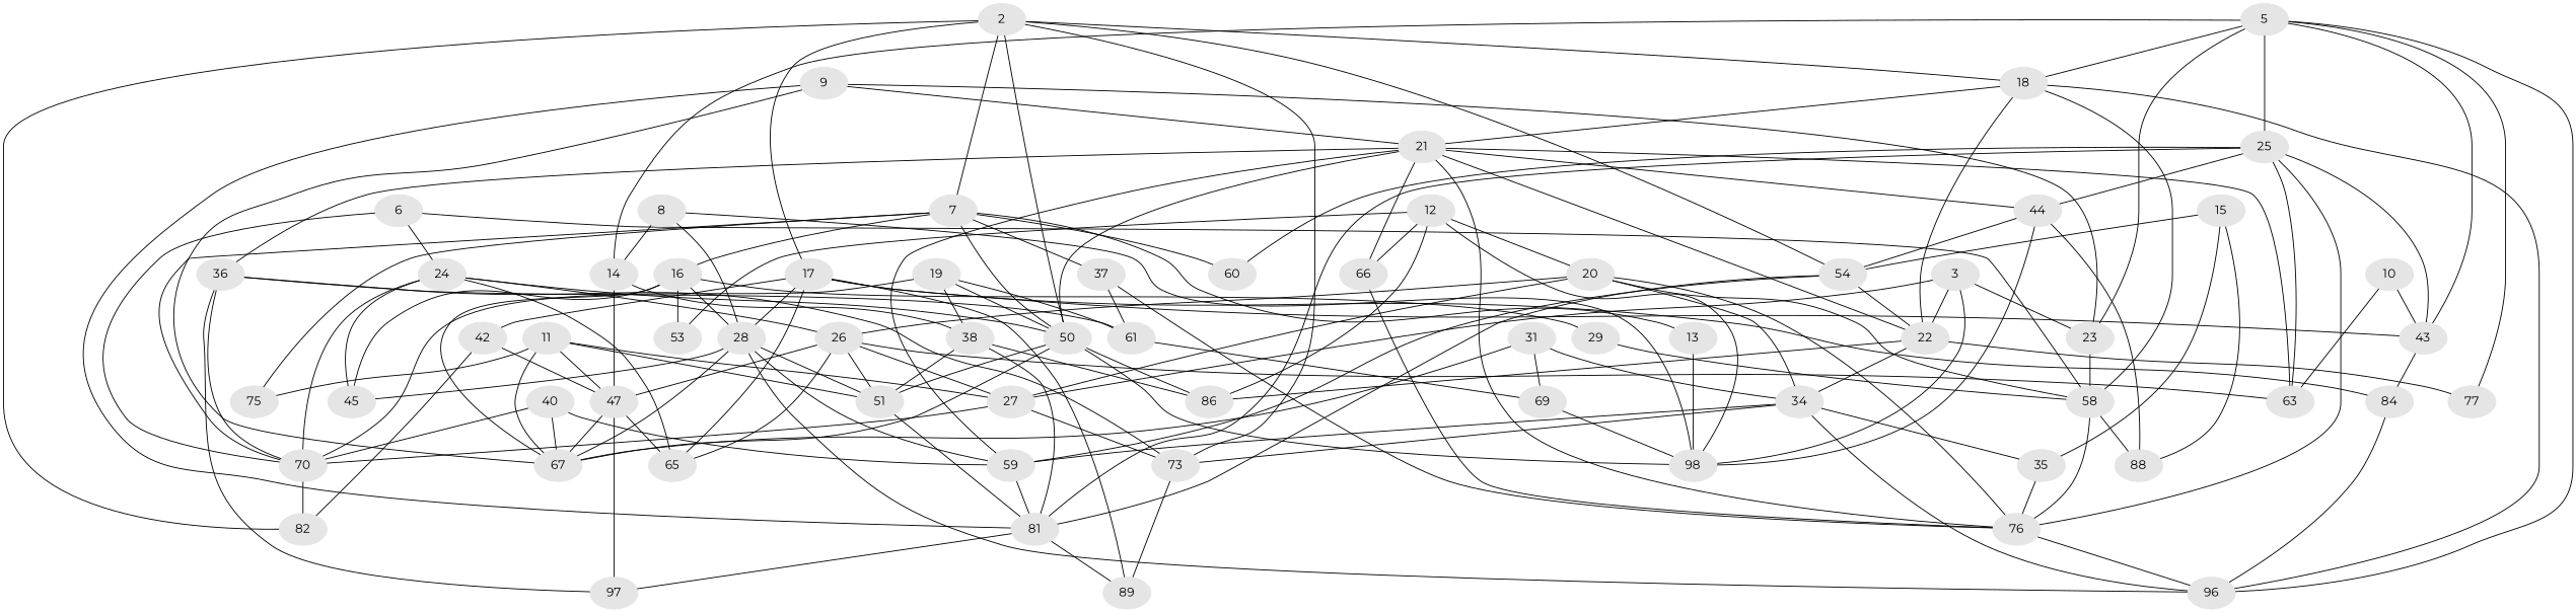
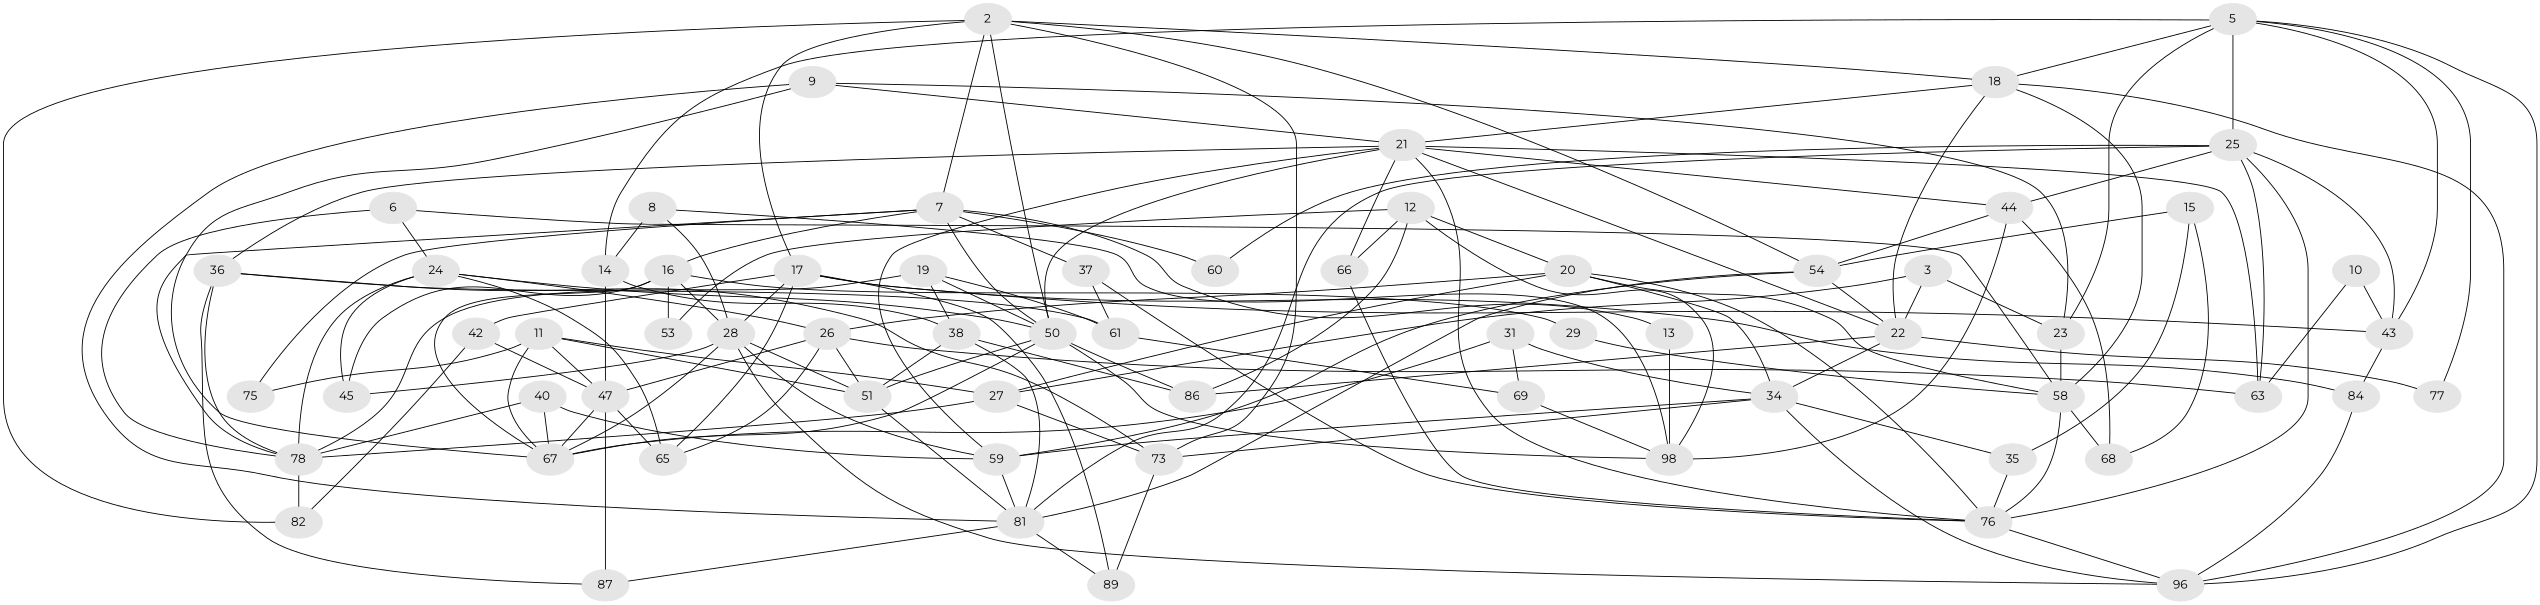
  graph {
    fontname=Montserrat
    node [color=gray90 fontname=Montserrat style=filled]
    edge [fontname=Montserrat]
    28 [super="+55"]
    96
    67 [super="+91"]
    51 [super="+68"]
    45
    59 [super="+101"]
    44 [super="+90"]
    54
    98 [super="+99"]
-   88
+   88 [label=68]
    2 [super="+4"]
    7 [super="+62"]
    17 [super="+80"]
    18 [super="+48"]
    50 [super="+100"]
    73
    82
-   70 [super="+71"]
+   70 [super="+71" label=78]
    13
    16 [super="+33"]
    37
    60
    75
    43 [super="+93"]
    42
    65 [super="+85"]
    84
    89
    22 [super="+41"]
    58 [super="+74"]
    21 [super="+49"]
    86
    81 [super="+92"]
    3 [super="+57"]
    23
    27 [super="+78"]
    77
    34 [super="+103"]
    5 [super="+30"]
    14
    25 [super="+94"]
    47 [super="+97"]
    38 [super="+39"]
    63
    76 [super="+102"]
    6 [super="+64"]
    24
    26 [super="+56"]
    53
    29
    61
    8 [super="+52"]
    9 [super="+83"]
    66
    36 [super="+95"]
-   87 [label=97]
+   87
    10
    11 [super="+72"]
    12 [super="+79"]
    20 [super="+46"]
    15 [super="+32"]
    35
    19
    69
    31
    40
    28 -- 96
    28 -- 67
    28 -- 51
    28 -- 45
    28 -- 59
    51 -- 81
    59 -- 81
    44 -- 54
    44 -- 98
    44 -- 88
    54 -- 59
    54 -- 22
    54 -- 81
    2 -- 54
    2 -- 7
    2 -- 17
    2 -- 18
    2 -- 50
    2 -- 73
    2 -- 82
    7 -- 50
    7 -- 70
    7 -- 13
    7 -- 16
    7 -- 37
    7 -- 60
    7 -- 75
    17 -- 28
    17 -- 43
    17 -- 42
    17 -- 65
    17 -- 84
    17 -- 89
    18 -- 96
    18 -- 22
    18 -- 58
    18 -- 21
    50 -- 67
    50 -- 51
    50 -- 98
    50 -- 86
    73 -- 89
    70 -- 82
    13 -- 98
    16 -- 28
    16 -- 67
    16 -- 45
    16 -- 53
    16 -- 29
    37 -- 76
    37 -- 61
    43 -- 84
    42 -- 82
    42 -- 47
    84 -- 96
    22 -- 86
    22 -- 77
    22 -- 34
    58 -- 88
    58 -- 76
    21 -- 59
    21 -- 44
    21 -- 50
    21 -- 22
    21 -- 63
    21 -- 76
    21 -- 66
    21 -- 36
    81 -- 89
    81 -- 87
-   3 -- 98
    3 -- 22
    3 -- 23
    3 -- 27
    23 -- 58 [weight=2]
    27 -- 73
    27 -- 70
    34 -- 96
    34 -- 59 [weight=2]
    34 -- 73
    34 -- 35
    5 -- 96
    5 -- 18
    5 -- 43
    5 -- 23
    5 -- 77
    5 -- 14
    5 -- 25
    14 -- 47
    14 -- 38
    25 -- 44
    25 -- 60
    25 -- 43
    25 -- 81
    25 -- 63
    25 -- 76
    47 -- 67
    47 -- 65
    47 -- 87 [weight=2]
    38 -- 51
    38 -- 86
    38 -- 81
    76 -- 96
    6 -- 70
    6 -- 58
    6 -- 24
    24 -- 45
    24 -- 50
    24 -- 70
    24 -- 65
    24 -- 26
    26 -- 51
    26 -- 65
-   26 -- 27
    26 -- 47
    26 -- 63
    29 -- 58
    61 -- 69
    8 -- 28
    8 -- 98
    8 -- 14
    9 -- 67
    9 -- 21
    9 -- 81
    9 -- 23
    66 -- 76
    36 -- 73
    36 -- 70
    36 -- 61
    36 -- 87
    10 -- 43
    10 -- 63
    11 -- 67
    11 -- 51
    11 -- 75
    11 -- 27
    11 -- 47
    12 -- 98
    12 -- 86
    12 -- 53
    12 -- 66
    12 -- 20
    20 -- 58
    20 -- 27
    20 -- 34
    20 -- 76
    20 -- 26
    15 -- 54
    15 -- 88
    15 -- 35
    35 -- 76
    19 -- 50
    19 -- 70
    19 -- 38
    19 -- 61
    69 -- 98
    31 -- 67
    31 -- 34
    31 -- 69
    40 -- 67
    40 -- 59
    40 -- 70
  }
